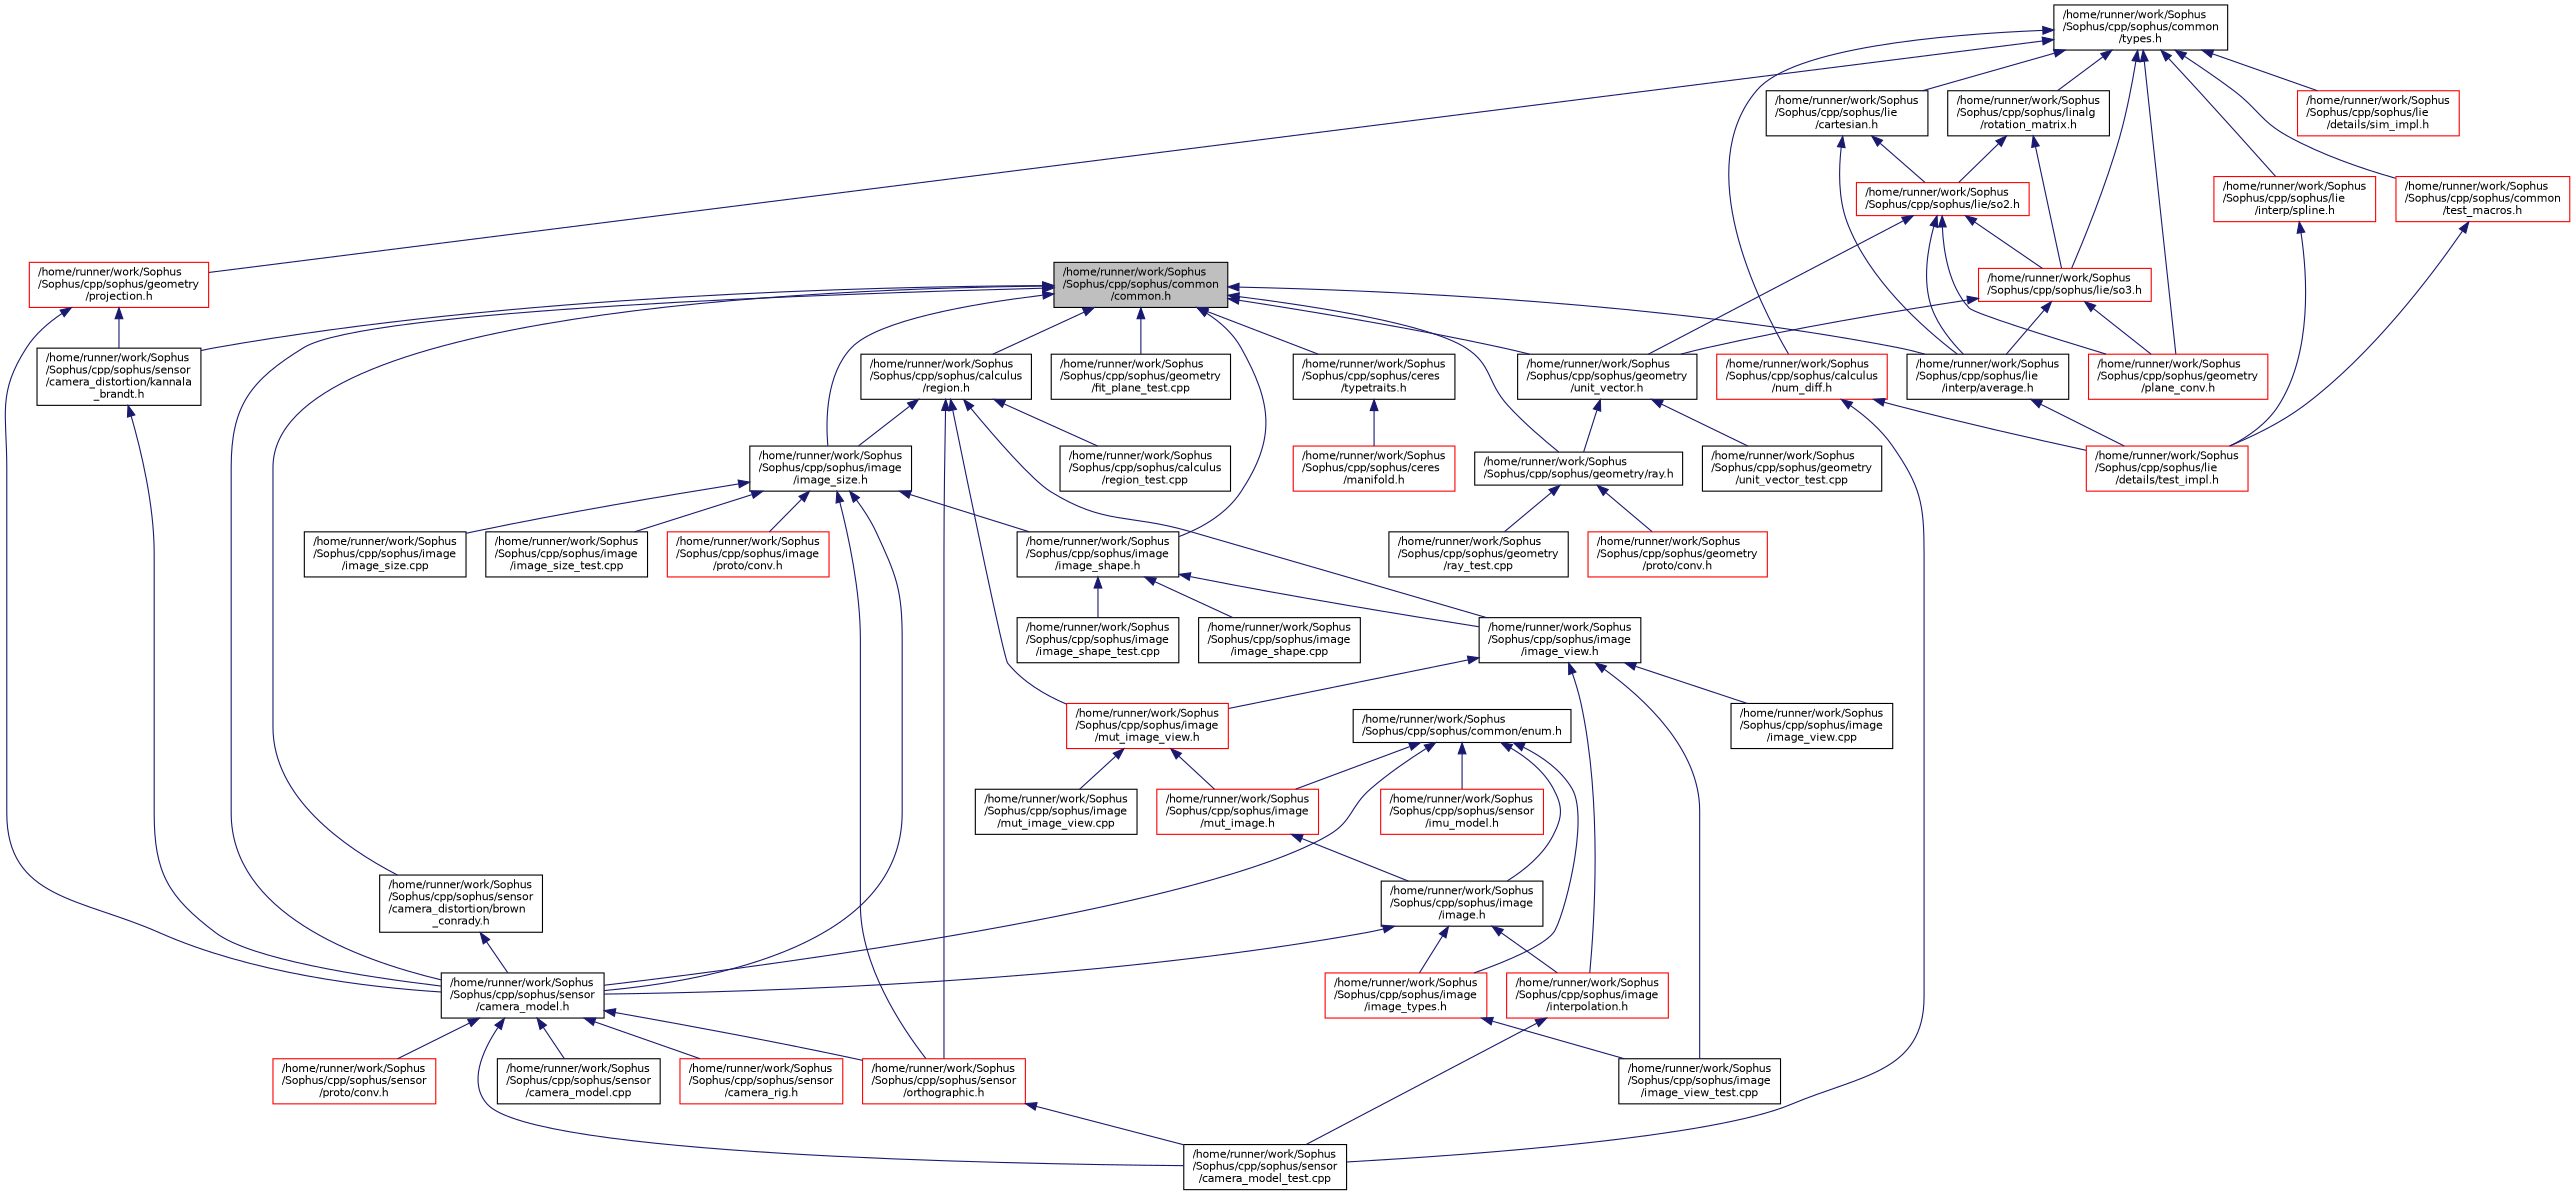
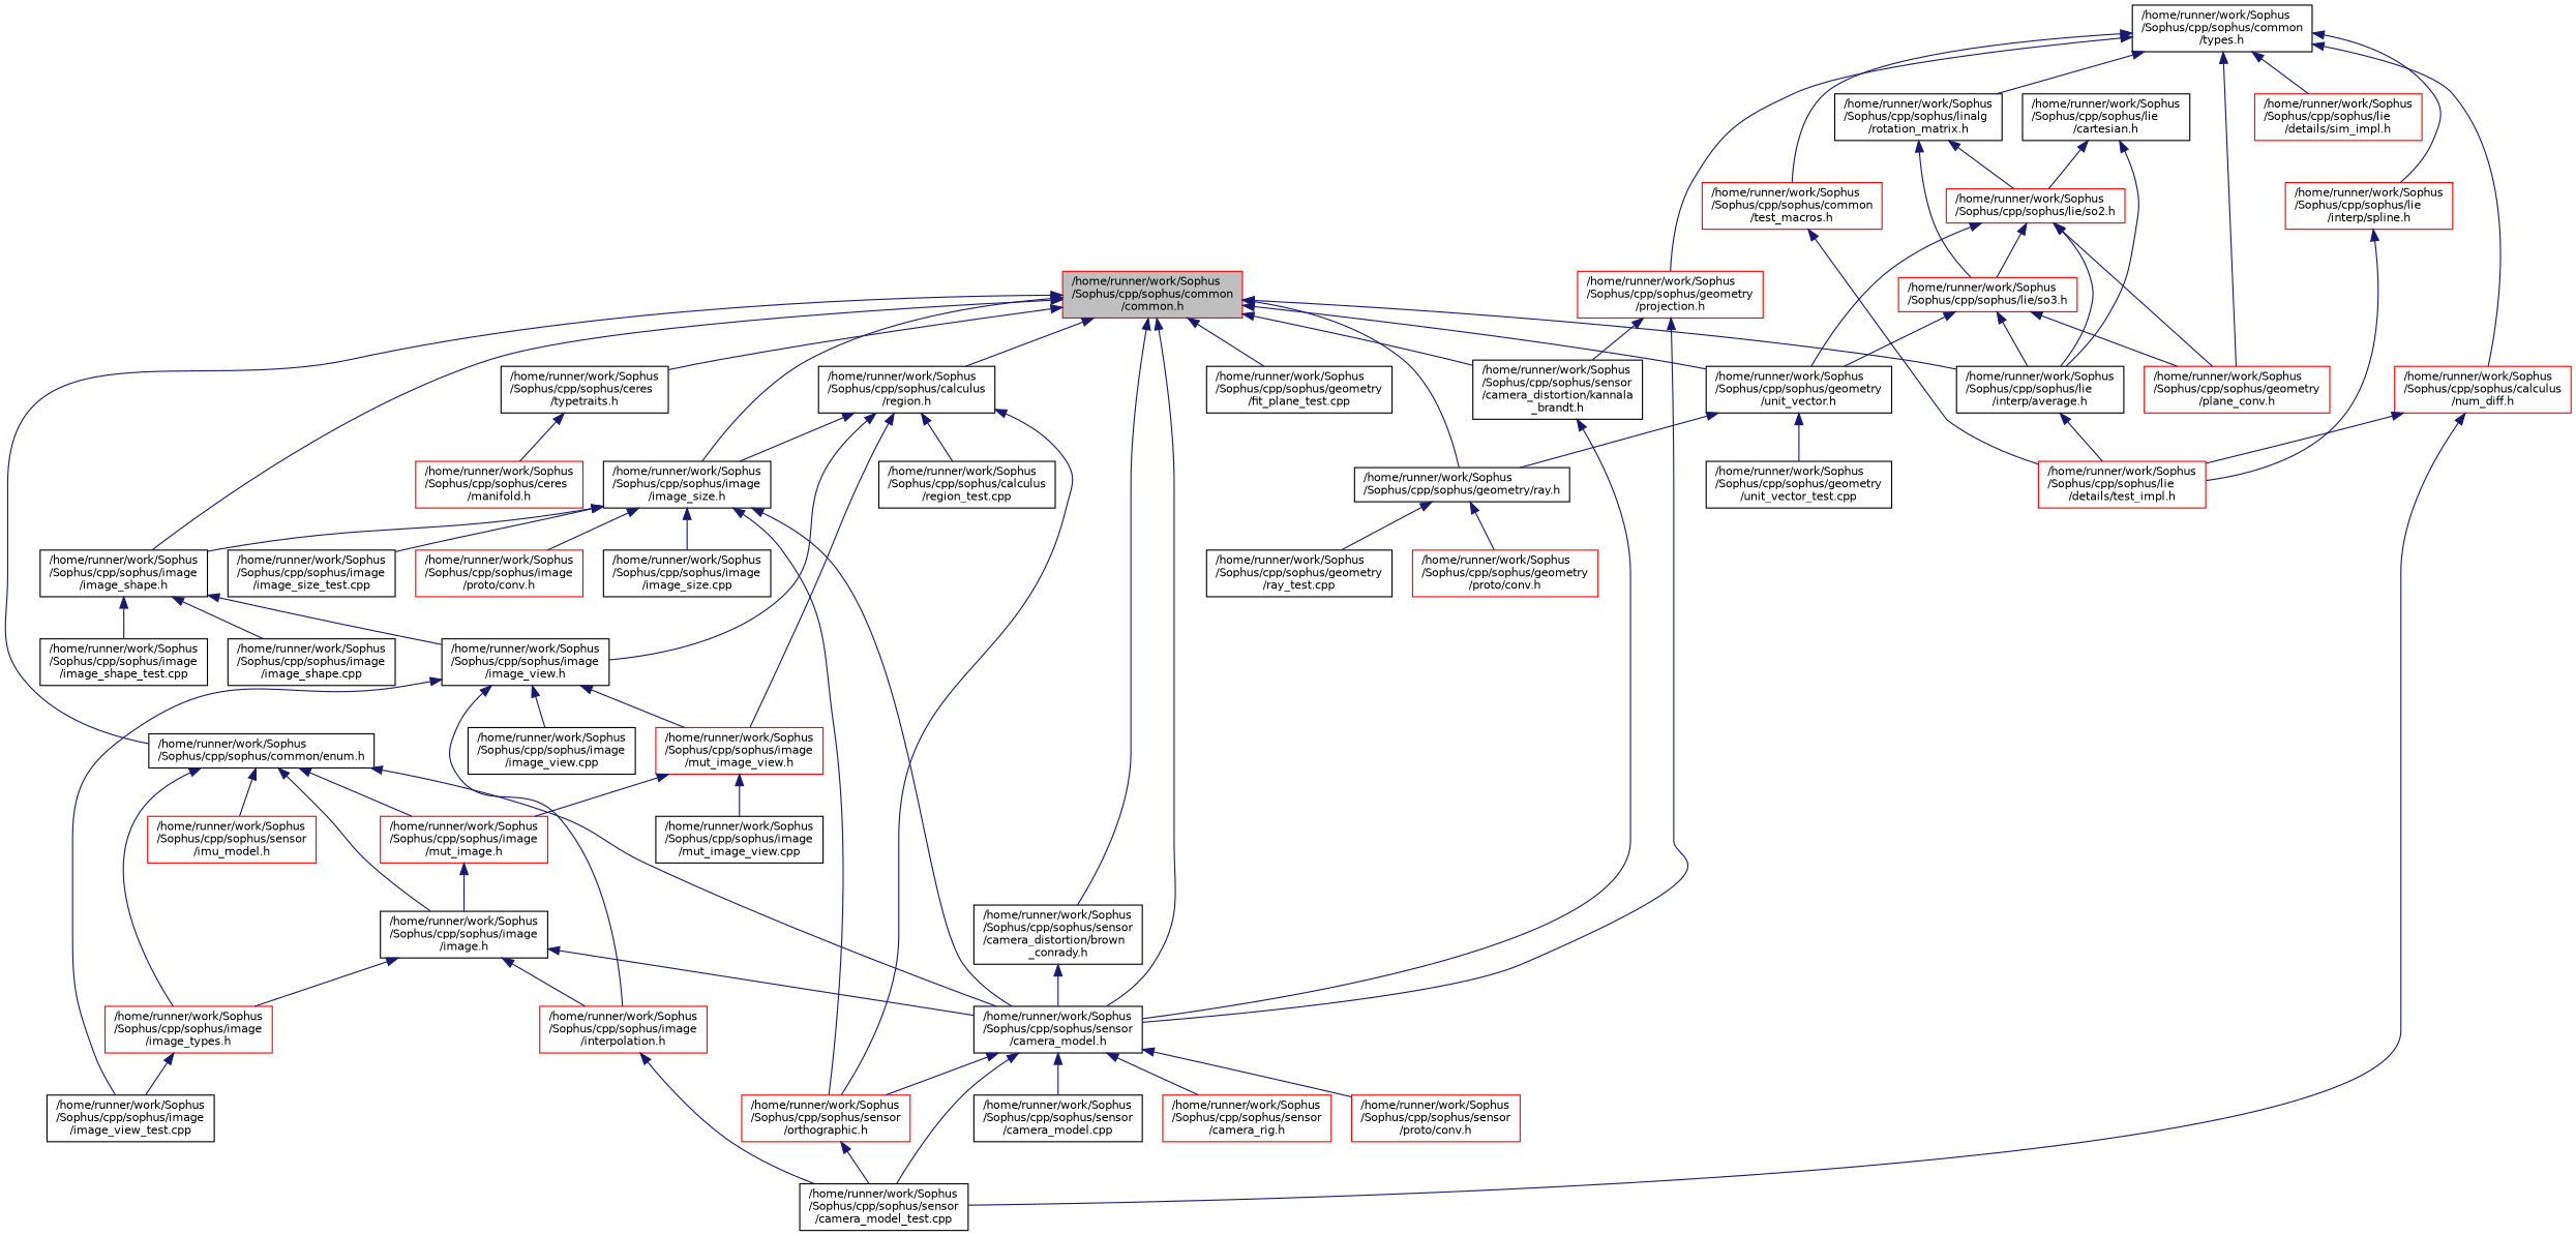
  digraph {
    node [color=black fillcolor=white fontname=Helvetica fontsize=10 shape=record style=filled]
    edge [color=midnightblue dir=back fontname=Helvetica fontsize=10 labelfontname=Helvetica labelfontsize=10 style=solid]
-   n1 [fillcolor=grey75 fontcolor=black height=0.2 label="/home/runner/work/Sophus\l/Sophus/cpp/sophus/common\l/common.h" width=0.4]
+   n1 [color=red fillcolor=grey75 fontcolor=black height=0.2 label="/home/runner/work/Sophus\l/Sophus/cpp/sophus/common\l/common.h" width=0.4]
    n2 [height=0.2 label="/home/runner/work/Sophus\l/Sophus/cpp/sophus/calculus\l/region.h" width=0.4]
    n3 [height=0.2 label="/home/runner/work/Sophus\l/Sophus/cpp/sophus/image\l/image_size.h" width=0.4]
    n4 [height=0.2 label="/home/runner/work/Sophus\l/Sophus/cpp/sophus/image\l/image_shape.h" width=0.4]
    n5 [height=0.2 label="/home/runner/work/Sophus\l/Sophus/cpp/sophus/sensor\l/camera_model.h" width=0.4]
    n6 [height=0.2 label="/home/runner/work/Sophus\l/Sophus/cpp/sophus/ceres\l/typetraits.h" width=0.4]
    n7 [height=0.2 label="/home/runner/work/Sophus\l/Sophus/cpp/sophus/common/enum.h" width=0.4]
    n8 [height=0.2 label="/home/runner/work/Sophus\l/Sophus/cpp/sophus/sensor\l/camera_distortion/kannala\l_brandt.h" width=0.4]
    n9 [height=0.2 label="/home/runner/work/Sophus\l/Sophus/cpp/sophus/lie\l/interp/average.h" width=0.4]
    n10 [height=0.2 label="/home/runner/work/Sophus\l/Sophus/cpp/sophus/geometry\l/unit_vector.h" width=0.4]
    n11 [height=0.2 label="/home/runner/work/Sophus\l/Sophus/cpp/sophus/geometry/ray.h" width=0.4]
    n12 [height=0.2 label="/home/runner/work/Sophus\l/Sophus/cpp/sophus/geometry\l/fit_plane_test.cpp" width=0.4]
    n13 [height=0.2 label="/home/runner/work/Sophus\l/Sophus/cpp/sophus/sensor\l/camera_distortion/brown\l_conrady.h" width=0.4]
    n14 [height=0.2 label="/home/runner/work/Sophus\l/Sophus/cpp/sophus/calculus\l/region_test.cpp" width=0.4]
    n15 [height=0.2 label="/home/runner/work/Sophus\l/Sophus/cpp/sophus/image\l/image_view.h" width=0.4]
    n16 [color=red height=0.2 label="/home/runner/work/Sophus\l/Sophus/cpp/sophus/image\l/mut_image_view.h" width=0.4]
    n17 [color=red height=0.2 label="/home/runner/work/Sophus\l/Sophus/cpp/sophus/sensor\l/orthographic.h" width=0.4]
    n18 [height=0.2 label="/home/runner/work/Sophus\l/Sophus/cpp/sophus/image\l/image_size.cpp" width=0.4]
    n19 [height=0.2 label="/home/runner/work/Sophus\l/Sophus/cpp/sophus/image\l/image_size_test.cpp" width=0.4]
    n20 [color=red height=0.2 label="/home/runner/work/Sophus\l/Sophus/cpp/sophus/image\l/proto/conv.h" width=0.4]
    n21 [height=0.2 label="/home/runner/work/Sophus\l/Sophus/cpp/sophus/image\l/image_shape.cpp" width=0.4]
    n22 [height=0.2 label="/home/runner/work/Sophus\l/Sophus/cpp/sophus/image\l/image_shape_test.cpp" width=0.4]
    n23 [height=0.2 label="/home/runner/work/Sophus\l/Sophus/cpp/sophus/sensor\l/camera_model_test.cpp" width=0.4]
    n24 [height=0.2 label="/home/runner/work/Sophus\l/Sophus/cpp/sophus/sensor\l/camera_model.cpp" width=0.4]
    n25 [color=red height=0.2 label="/home/runner/work/Sophus\l/Sophus/cpp/sophus/sensor\l/camera_rig.h" width=0.4]
    n26 [color=red height=0.2 label="/home/runner/work/Sophus\l/Sophus/cpp/sophus/sensor\l/proto/conv.h" width=0.4]
    n27 [color=red height=0.2 label="/home/runner/work/Sophus\l/Sophus/cpp/sophus/ceres\l/manifold.h" width=0.4]
    n28 [color=red height=0.2 label="/home/runner/work/Sophus\l/Sophus/cpp/sophus/image\l/mut_image.h" width=0.4]
    n29 [height=0.2 label="/home/runner/work/Sophus\l/Sophus/cpp/sophus/image\l/image.h" width=0.4]
    n30 [color=red height=0.2 label="/home/runner/work/Sophus\l/Sophus/cpp/sophus/image\l/image_types.h" width=0.4]
    n31 [color=red height=0.2 label="/home/runner/work/Sophus\l/Sophus/cpp/sophus/sensor\l/imu_model.h" width=0.4]
    n32 [height=0.2 label="/home/runner/work/Sophus\l/Sophus/cpp/sophus/common\l/types.h" width=0.4]
    n33 [color=red height=0.2 label="/home/runner/work/Sophus\l/Sophus/cpp/sophus/calculus\l/num_diff.h" width=0.4]
    n34 [color=red height=0.2 label="/home/runner/work/Sophus\l/Sophus/cpp/sophus/common\l/test_macros.h" width=0.4]
    n35 [color=red height=0.2 label="/home/runner/work/Sophus\l/Sophus/cpp/sophus/geometry\l/plane_conv.h" width=0.4]
    n36 [color=red height=0.2 label="/home/runner/work/Sophus\l/Sophus/cpp/sophus/geometry\l/projection.h" width=0.4]
    n37 [height=0.2 label="/home/runner/work/Sophus\l/Sophus/cpp/sophus/lie\l/cartesian.h" width=0.4]
    n38 [color=red height=0.2 label="/home/runner/work/Sophus\l/Sophus/cpp/sophus/lie\l/details/sim_impl.h" width=0.4]
    n39 [color=red height=0.2 label="/home/runner/work/Sophus\l/Sophus/cpp/sophus/lie\l/interp/spline.h" width=0.4]
    n40 [color=red height=0.2 label="/home/runner/work/Sophus\l/Sophus/cpp/sophus/lie/so3.h" width=0.4]
    n41 [height=0.2 label="/home/runner/work/Sophus\l/Sophus/cpp/sophus/linalg\l/rotation_matrix.h" width=0.4]
    n42 [color=red height=0.2 label="/home/runner/work/Sophus\l/Sophus/cpp/sophus/lie\l/details/test_impl.h" width=0.4]
    n43 [height=0.2 label="/home/runner/work/Sophus\l/Sophus/cpp/sophus/geometry\l/unit_vector_test.cpp" width=0.4]
    n44 [color=red height=0.2 label="/home/runner/work/Sophus\l/Sophus/cpp/sophus/geometry\l/proto/conv.h" width=0.4]
    n45 [height=0.2 label="/home/runner/work/Sophus\l/Sophus/cpp/sophus/geometry\l/ray_test.cpp" width=0.4]
    n46 [height=0.2 label="/home/runner/work/Sophus\l/Sophus/cpp/sophus/image\l/image_view.cpp" width=0.4]
    n47 [height=0.2 label="/home/runner/work/Sophus\l/Sophus/cpp/sophus/image\l/image_view_test.cpp" width=0.4]
    n48 [color=red height=0.2 label="/home/runner/work/Sophus\l/Sophus/cpp/sophus/image\l/interpolation.h" width=0.4]
    n49 [height=0.2 label="/home/runner/work/Sophus\l/Sophus/cpp/sophus/image\l/mut_image_view.cpp" width=0.4]
    n50 [color=red height=0.2 label="/home/runner/work/Sophus\l/Sophus/cpp/sophus/lie/so2.h" width=0.4]
    n1 -> n2
    n1 -> n3
    n1 -> n4
    n1 -> n5
    n1 -> n6
+   n1 -> n7
    n1 -> n8
    n1 -> n9
    n1 -> n10
    n1 -> n11
    n1 -> n12
    n1 -> n13
    n2 -> n3
    n2 -> n14
    n2 -> n15
    n2 -> n16
    n2 -> n17
    n3 -> n4
    n3 -> n5
    n3 -> n17
    n3 -> n18
    n3 -> n19
    n3 -> n20
    n4 -> n15
    n4 -> n21
    n4 -> n22
    n5 -> n17
    n5 -> n23
    n5 -> n24
    n5 -> n25
    n5 -> n26
    n6 -> n27
    n7 -> n5
    n7 -> n28
    n7 -> n29
    n7 -> n30
    n7 -> n31
    n8 -> n5
    n9 -> n42
    n10 -> n11
    n10 -> n43
    n11 -> n44
    n11 -> n45
    n13 -> n5
    n15 -> n16
    n15 -> n46
    n15 -> n47
    n15 -> n48
    n16 -> n28
    n16 -> n49
    n17 -> n23
    n28 -> n29
    n29 -> n5
    n29 -> n30
    n29 -> n48
    n30 -> n47
    n32 -> n33
    n32 -> n34
    n32 -> n35
    n32 -> n36
-   n32 -> n37
    n32 -> n38
    n32 -> n39
-   n32 -> n40
    n32 -> n41
    n33 -> n23
    n33 -> n42
    n34 -> n42
    n36 -> n5
    n36 -> n8
    n37 -> n9
    n37 -> n50
    n39 -> n42
    n40 -> n9
    n40 -> n10
    n40 -> n35
    n41 -> n40
    n41 -> n50
    n48 -> n23
    n50 -> n9
    n50 -> n10
    n50 -> n35
    n50 -> n40
  }
